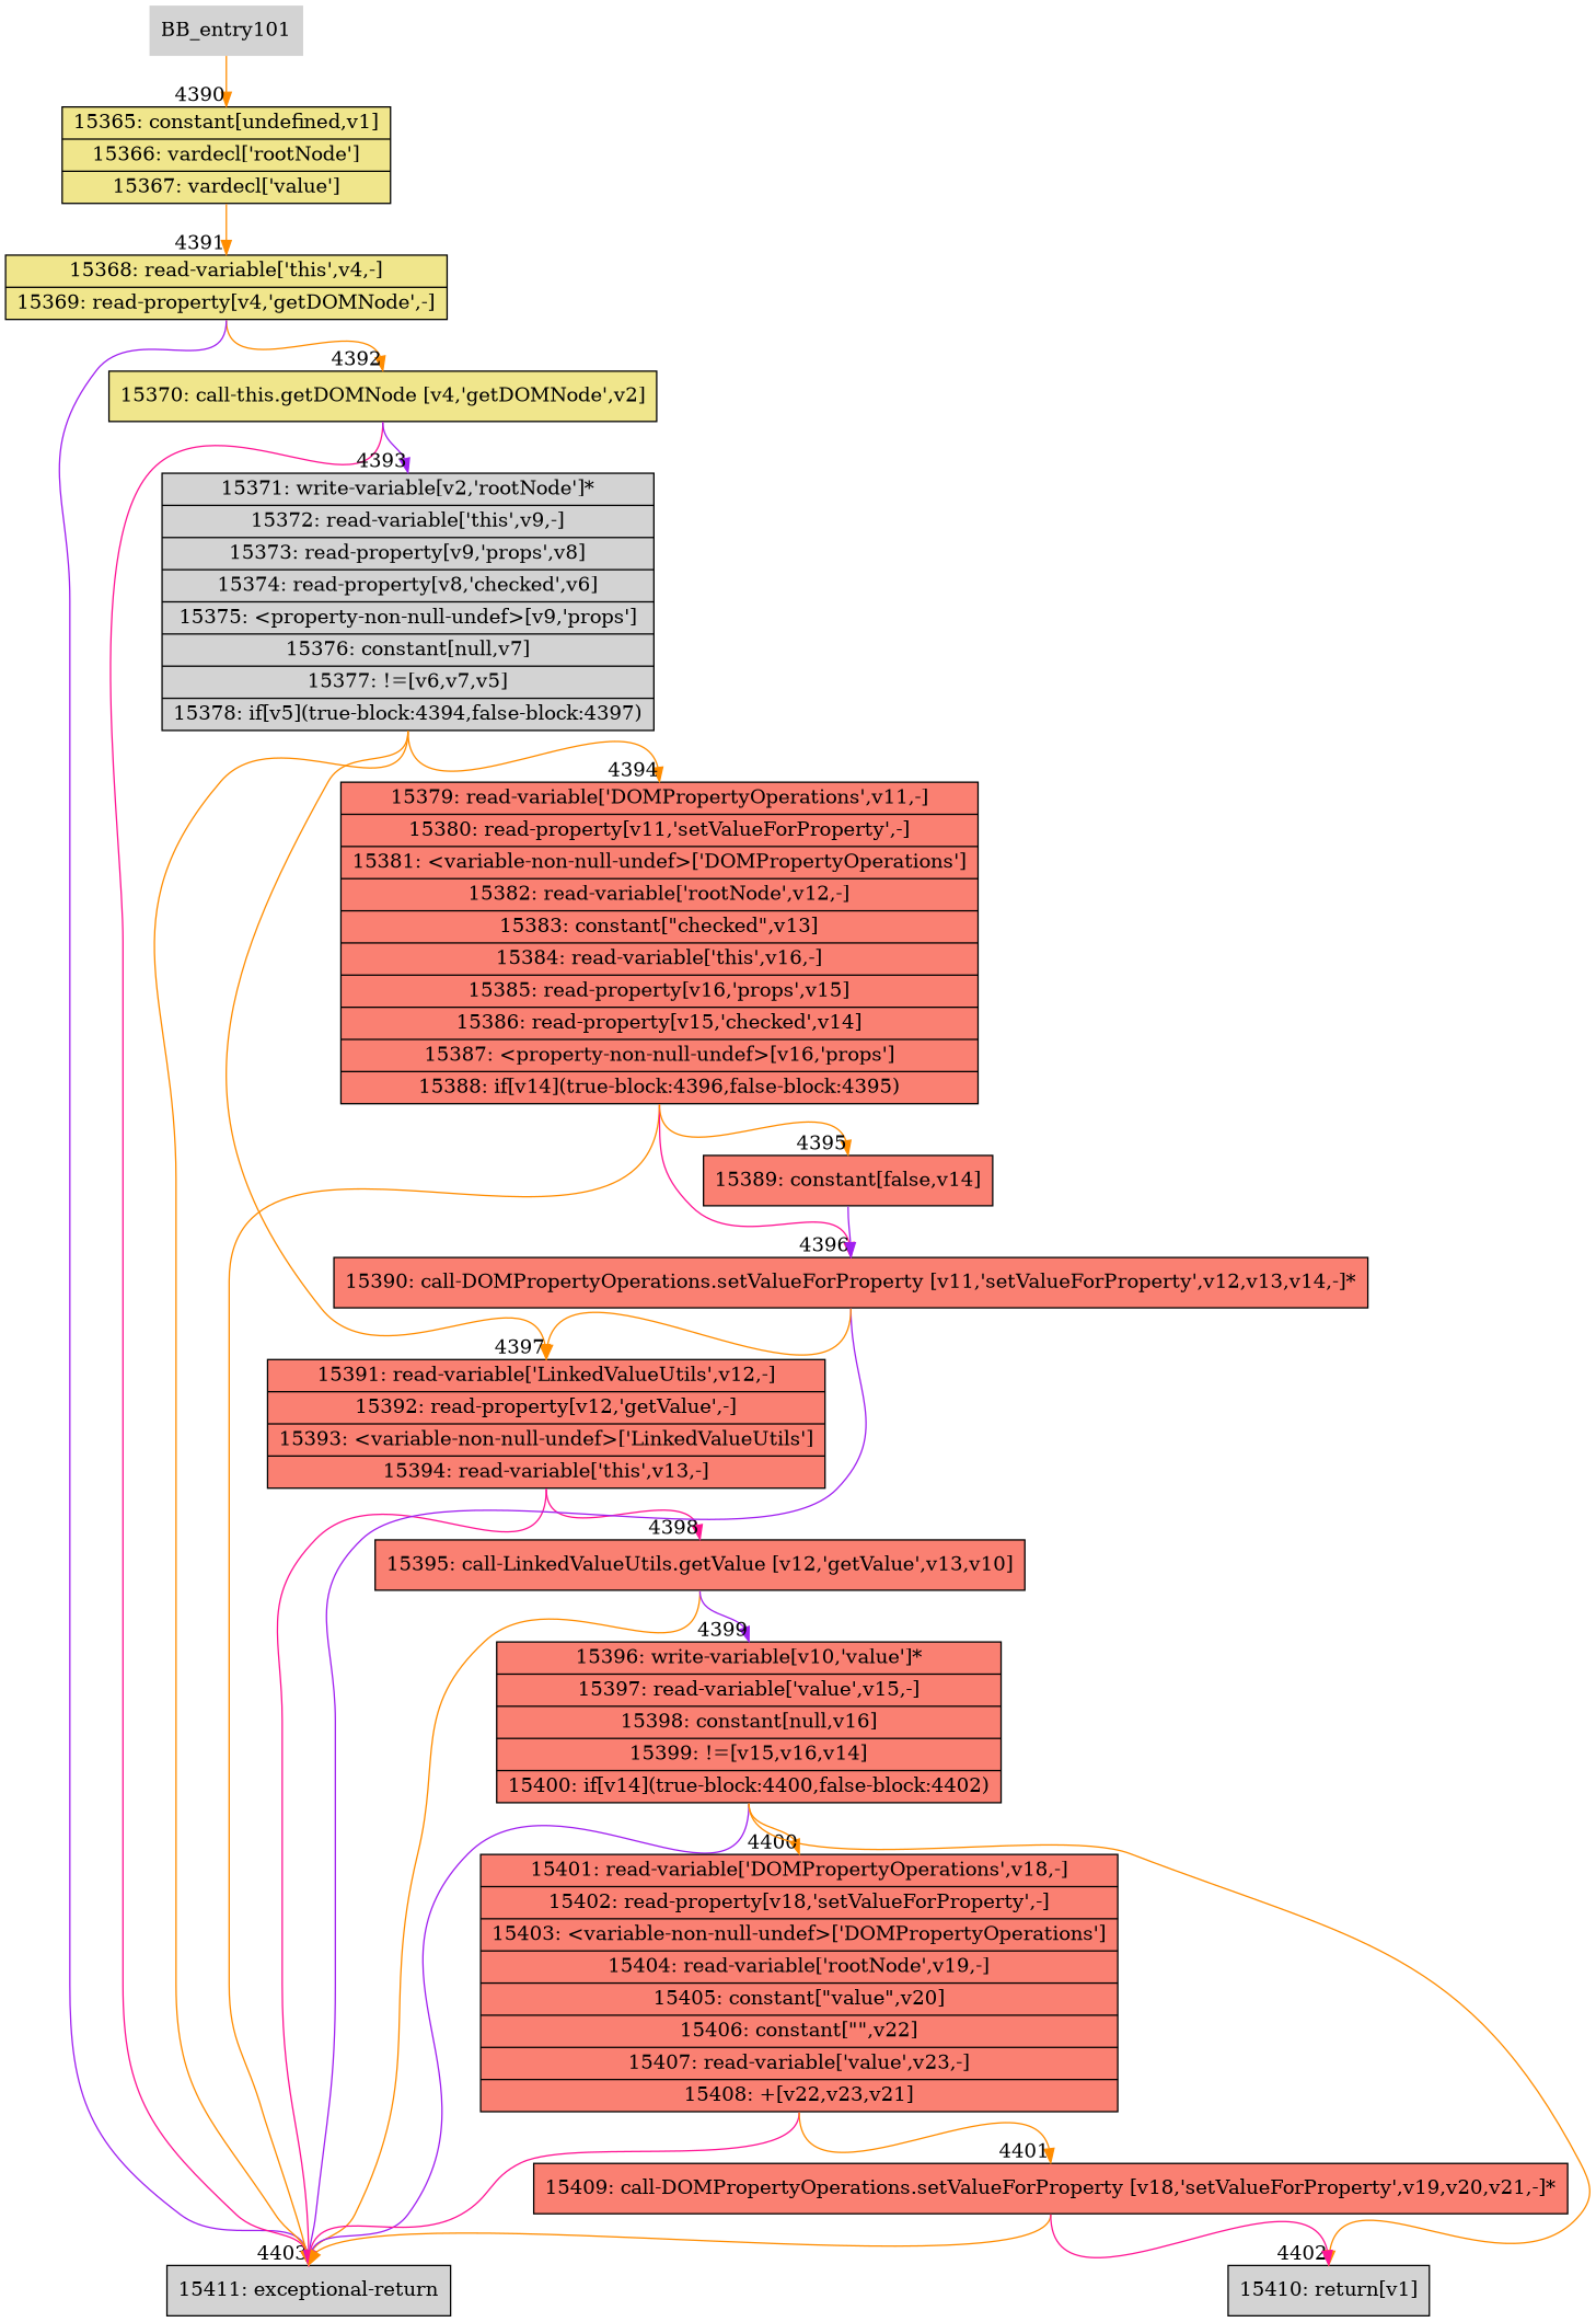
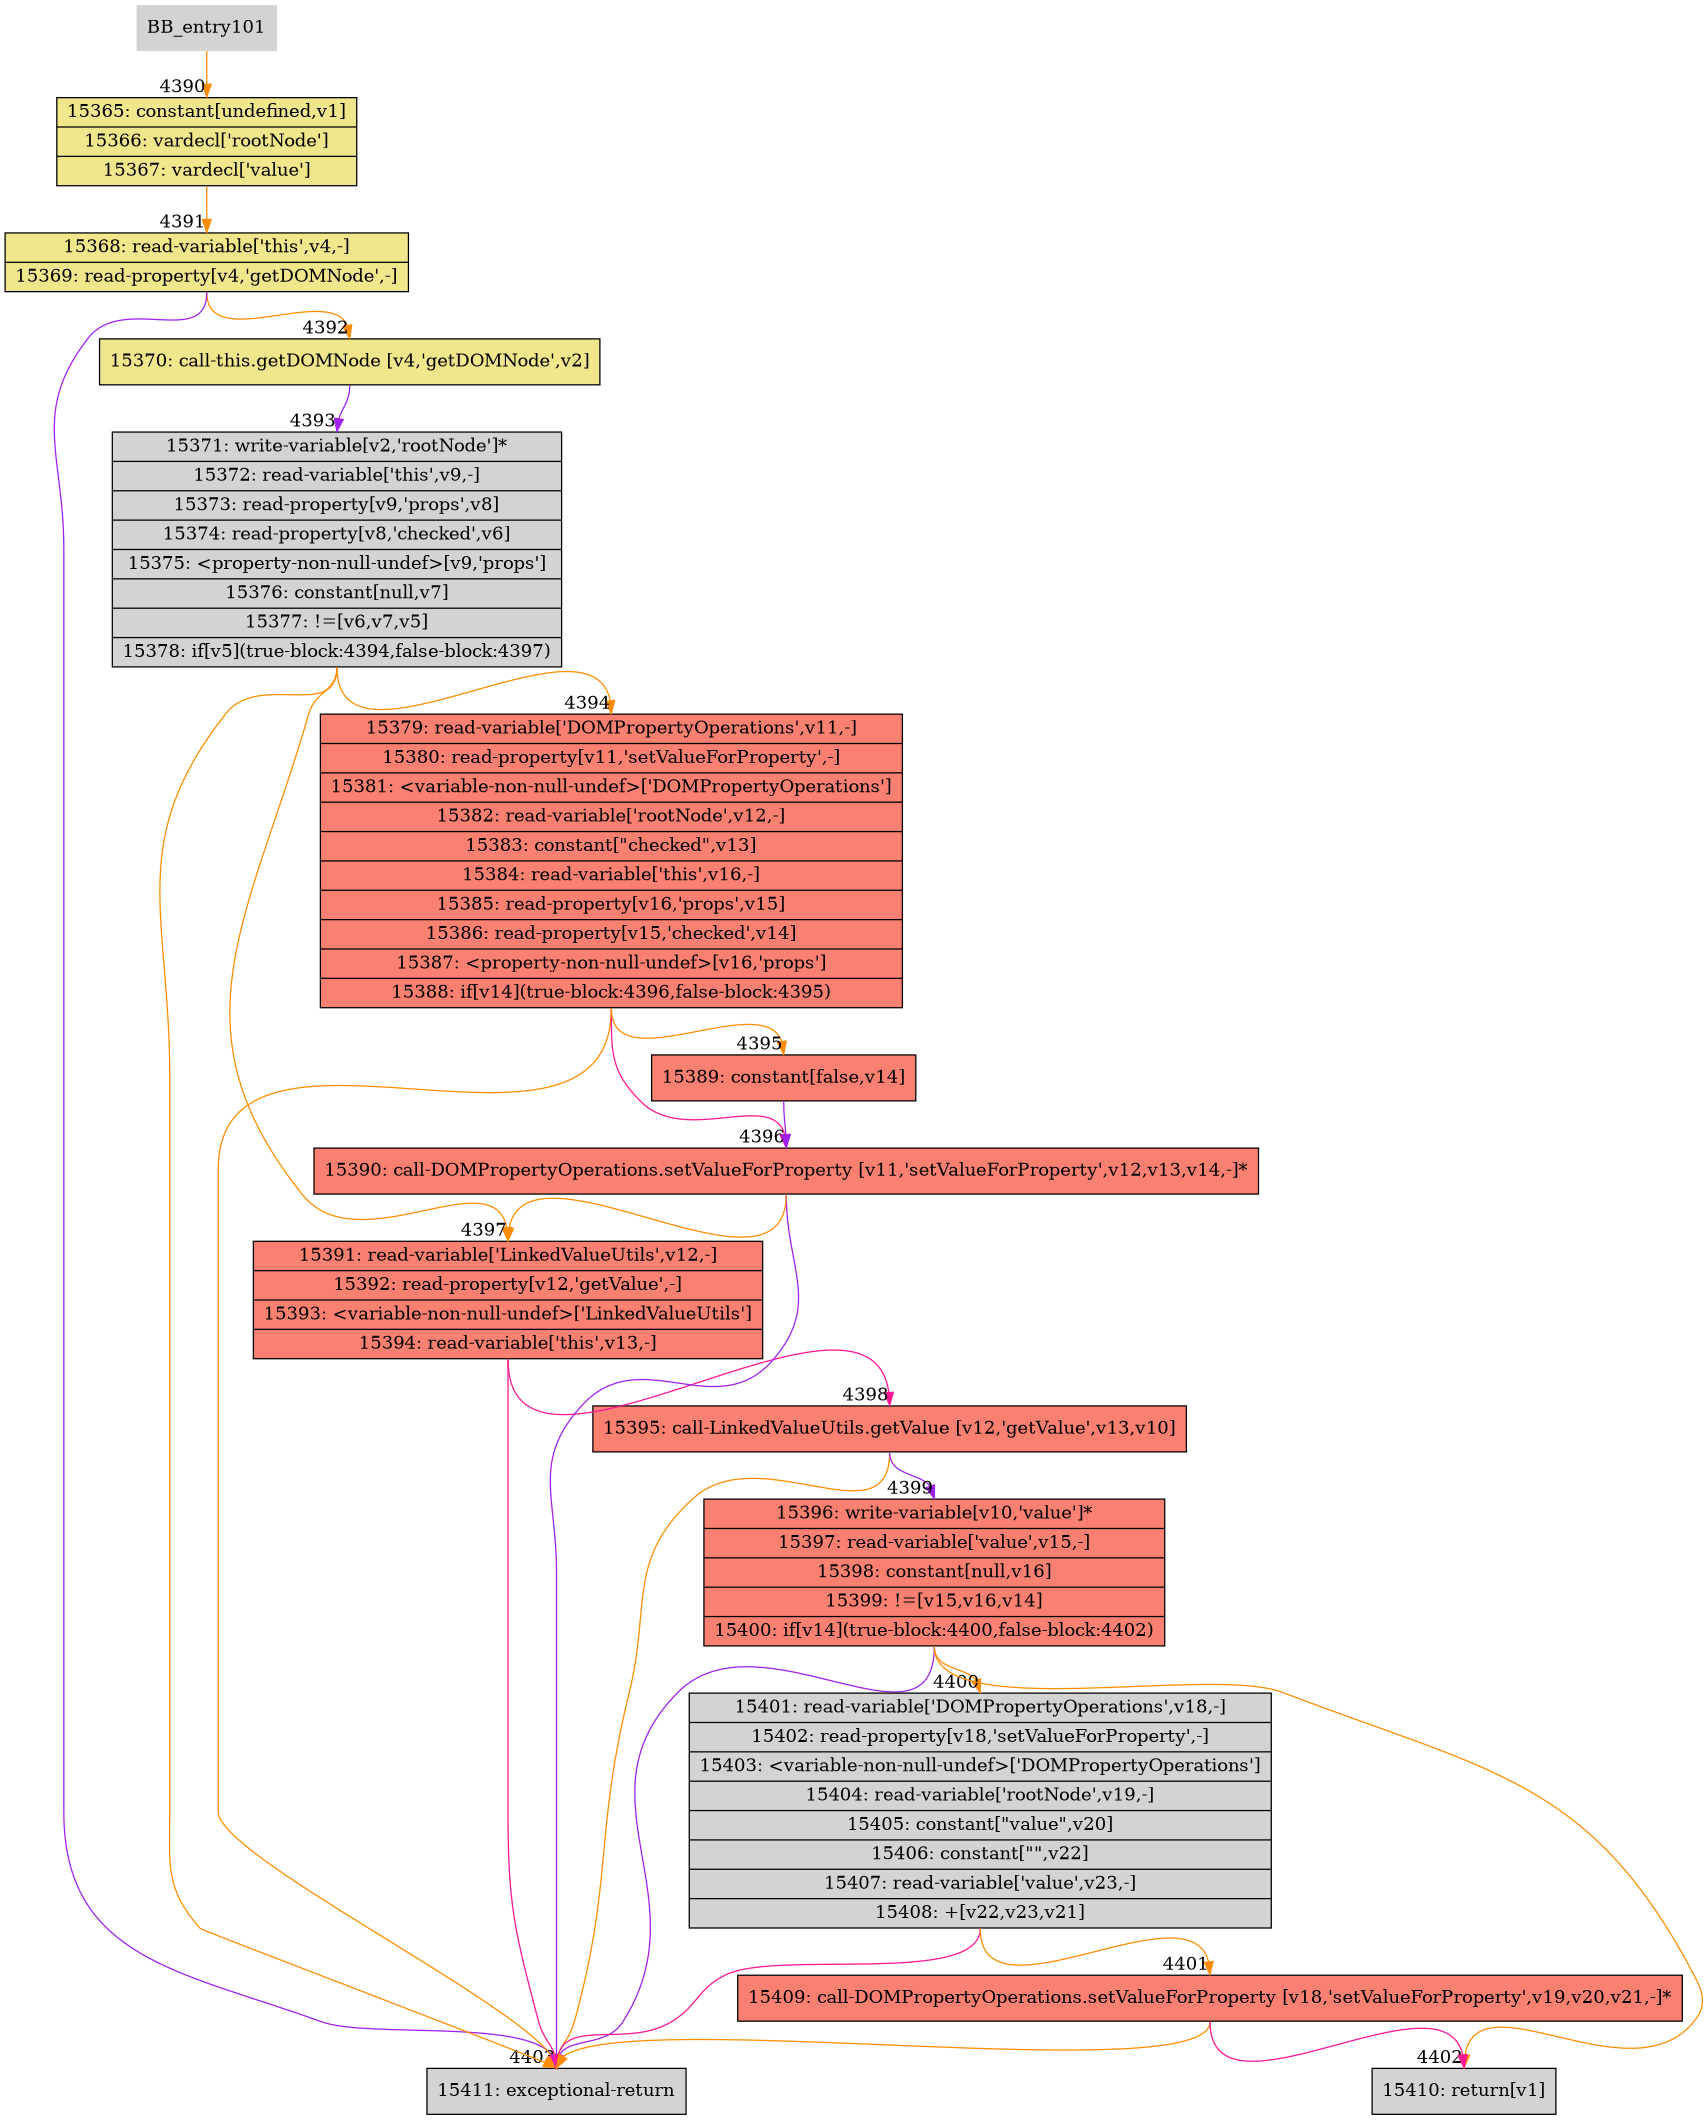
  digraph {
    rankdir=TD
    node [fillcolor=salmon shape=record style=filled]
    edge [color=darkorange headport=n tailport=s]
    n1 [fillcolor=lightgrey label=BB_entry101 shape=none]
    n2 [fillcolor=khaki label="{15365: constant[undefined,v1]|15366: vardecl['rootNode']|15367: vardecl['value']}"]
    n3 [fillcolor=khaki label="{15368: read-variable['this',v4,-]|15369: read-property[v4,'getDOMNode',-]}"]
    n4 [fillcolor=khaki label="{15370: call-this.getDOMNode [v4,'getDOMNode',v2]}"]
    n5 [fillcolor=lightgrey label="{15411: exceptional-return}"]
    n6 [fillcolor=lightgrey label="{15371: write-variable[v2,'rootNode']*|15372: read-variable['this',v9,-]|15373: read-property[v9,'props',v8]|15374: read-property[v8,'checked',v6]|15375: \<property-non-null-undef\>[v9,'props']|15376: constant[null,v7]|15377: !=[v6,v7,v5]|15378: if[v5](true-block:4394,false-block:4397)}"]
    n7 [label="{15379: read-variable['DOMPropertyOperations',v11,-]|15380: read-property[v11,'setValueForProperty',-]|15381: \<variable-non-null-undef\>['DOMPropertyOperations']|15382: read-variable['rootNode',v12,-]|15383: constant[\"checked\",v13]|15384: read-variable['this',v16,-]|15385: read-property[v16,'props',v15]|15386: read-property[v15,'checked',v14]|15387: \<property-non-null-undef\>[v16,'props']|15388: if[v14](true-block:4396,false-block:4395)}"]
    n8 [label="{15391: read-variable['LinkedValueUtils',v12,-]|15392: read-property[v12,'getValue',-]|15393: \<variable-non-null-undef\>['LinkedValueUtils']|15394: read-variable['this',v13,-]}"]
    n9 [label="{15390: call-DOMPropertyOperations.setValueForProperty [v11,'setValueForProperty',v12,v13,v14,-]*}"]
    n10 [label="{15389: constant[false,v14]}"]
    n11 [label="{15395: call-LinkedValueUtils.getValue [v12,'getValue',v13,v10]}"]
    n12 [label="{15396: write-variable[v10,'value']*|15397: read-variable['value',v15,-]|15398: constant[null,v16]|15399: !=[v15,v16,v14]|15400: if[v14](true-block:4400,false-block:4402)}"]
-   n13 [label="{15401: read-variable['DOMPropertyOperations',v18,-]|15402: read-property[v18,'setValueForProperty',-]|15403: \<variable-non-null-undef\>['DOMPropertyOperations']|15404: read-variable['rootNode',v19,-]|15405: constant[\"value\",v20]|15406: constant[\"\",v22]|15407: read-variable['value',v23,-]|15408: +[v22,v23,v21]}"]
+   n13 [fillcolor=lightgrey label="{15401: read-variable['DOMPropertyOperations',v18,-]|15402: read-property[v18,'setValueForProperty',-]|15403: \<variable-non-null-undef\>['DOMPropertyOperations']|15404: read-variable['rootNode',v19,-]|15405: constant[\"value\",v20]|15406: constant[\"\",v22]|15407: read-variable['value',v23,-]|15408: +[v22,v23,v21]}"]
    n14 [fillcolor=lightgrey label="{15410: return[v1]}"]
    n15 [label="{15409: call-DOMPropertyOperations.setValueForProperty [v18,'setValueForProperty',v19,v20,v21,-]*}"]
    n1 -> n2 [headlabel="    4390"]
    n2 -> n3 [headlabel="      4391"]
    n3 -> n4 [headlabel="      4392"]
    n3 -> n5 [color=purple headlabel="      4403"]
-   n4 -> n5 [color=deeppink]
    n4 -> n6 [color=purple headlabel="      4393"]
    n6 -> n5
    n6 -> n7 [headlabel="      4394"]
    n6 -> n8 [headlabel="      4397"]
    n7 -> n5
    n7 -> n9 [color=deeppink headlabel="      4396"]
    n7 -> n10 [headlabel="      4395"]
    n8 -> n5 [color=deeppink]
    n8 -> n11 [color=deeppink headlabel="      4398"]
    n9 -> n5 [color=purple]
    n9 -> n8
    n10 -> n9 [color=purple]
    n11 -> n5
    n11 -> n12 [color=purple headlabel="      4399"]
    n12 -> n5 [color=purple]
    n12 -> n13 [headlabel="      4400"]
    n12 -> n14 [headlabel="      4402"]
    n13 -> n5 [color=deeppink]
    n13 -> n15 [headlabel="      4401"]
    n15 -> n5
    n15 -> n14 [color=deeppink]
  }
